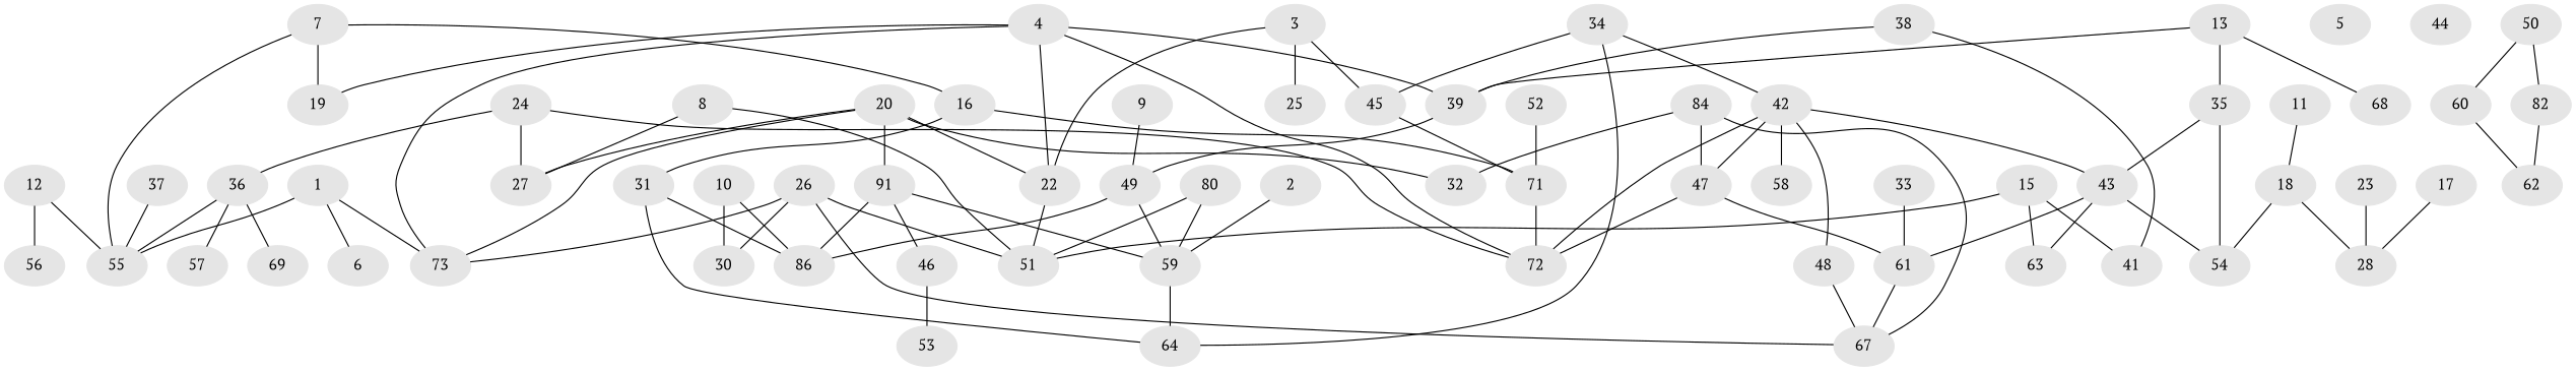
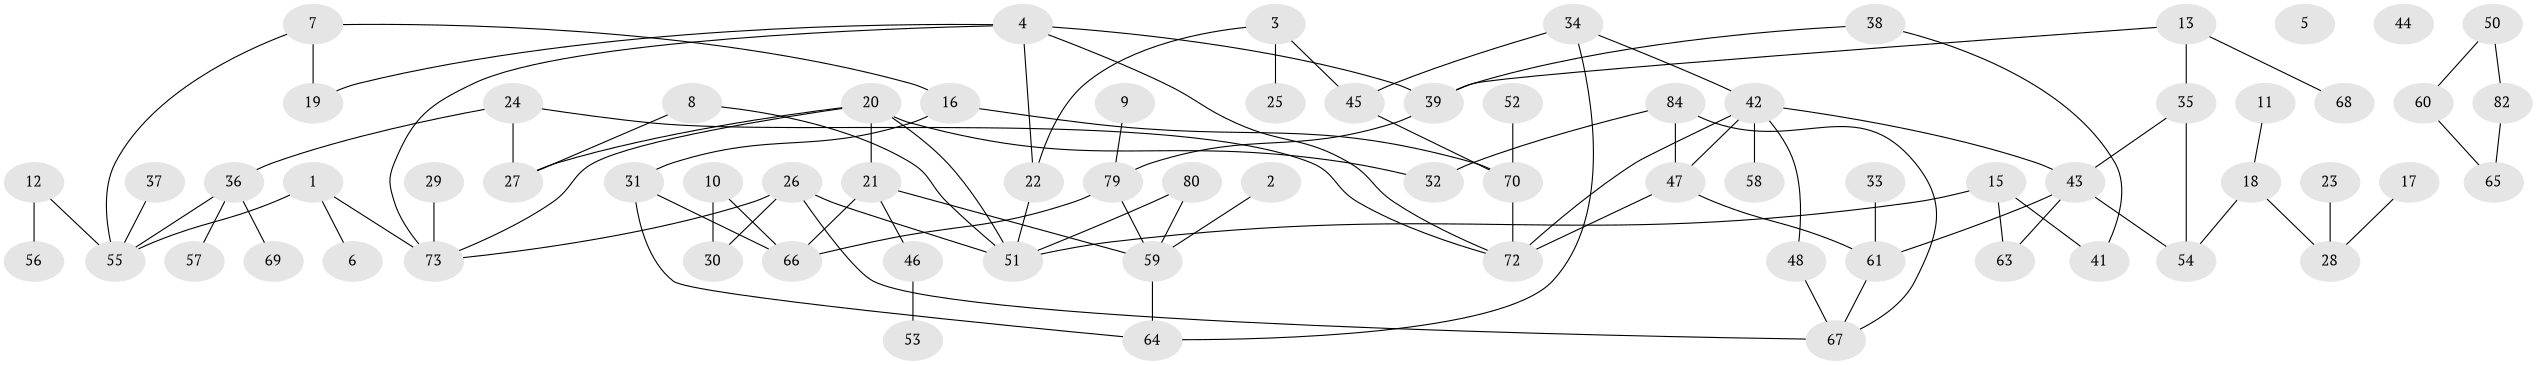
  graph {
    fontname="PT Serif"
    node [color=gray90 fontname="PT Serif" style=filled]
    edge [fontname="PT Serif"]
    1
    6
    55
    n4 [label=73]
    2
    59
    64
    3
    22
    25
    45
    51
-   71
+   71 [label=70]
    4
    19
    39
    72
-   49
+   49 [label=79]
    5
    7
    16
    31
    8
    27
    9
-   66 [label=86]
+   66
    10
    30
    11
    18
    28
    54
    12
    56
    13
    35
    68
    43
    n39 [label=84]
    32
    47
    67
    61
    15
    41
    63
    17
    20
-   21 [label=91]
+   21
    46
    53
    23
    24
    36
    57
    69
    26
+   29
    33
    34
    42
    48
    58
    37
    38
    n66 [label=80]
    44
    50
    60
    n70 [label=82]
-   65 [label=62]
+   65
    52
    1 -- 6
    1 -- 55
    1 -- n4
    2 -- 59
    59 -- 64
    3 -- 22
    3 -- 25
    3 -- 45
    22 -- 51
    45 -- 71
    71 -- 72
    4 -- n4
    4 -- 22
    4 -- 19
    4 -- 39
    4 -- 72
    39 -- 49
    49 -- 59
    49 -- 66
    7 -- 55
    7 -- 19
    7 -- 16
    16 -- 71
    16 -- 31
    31 -- 64
    31 -- 66
    8 -- 51
    8 -- 27
    9 -- 49
    10 -- 66
    10 -- 30
    11 -- 18
    18 -- 28
    18 -- 54
    12 -- 55
    12 -- 56
    13 -- 39
    13 -- 35
    13 -- 68
    35 -- 54
    35 -- 43
    43 -- 54
    43 -- 61
    43 -- 63
    n39 -- 32
    n39 -- 47
    n39 -- 67
    47 -- 72
    47 -- 61
    61 -- 67
    15 -- 51
    15 -- 41
    15 -- 63
    17 -- 28
    20 -- n4
-   20 -- 22
+   20 -- 51
    20 -- 27
    20 -- 32
    20 -- 21
    21 -- 59
    21 -- 66
    21 -- 46
    46 -- 53
    23 -- 28
    24 -- 72
    24 -- 27
    24 -- 36
    36 -- 55
    36 -- 57
    36 -- 69
    26 -- n4
    26 -- 51
    26 -- 30
    26 -- 67
+   29 -- n4
    33 -- 61
    34 -- 64
    34 -- 45
    34 -- 42
    42 -- 72
    42 -- 43
    42 -- 47
    42 -- 48
    42 -- 58
    48 -- 67
    37 -- 55
    38 -- 39
    38 -- 41
    n66 -- 59
    n66 -- 51
    50 -- 60
    50 -- n70
    60 -- 65
    n70 -- 65
    52 -- 71
  }
